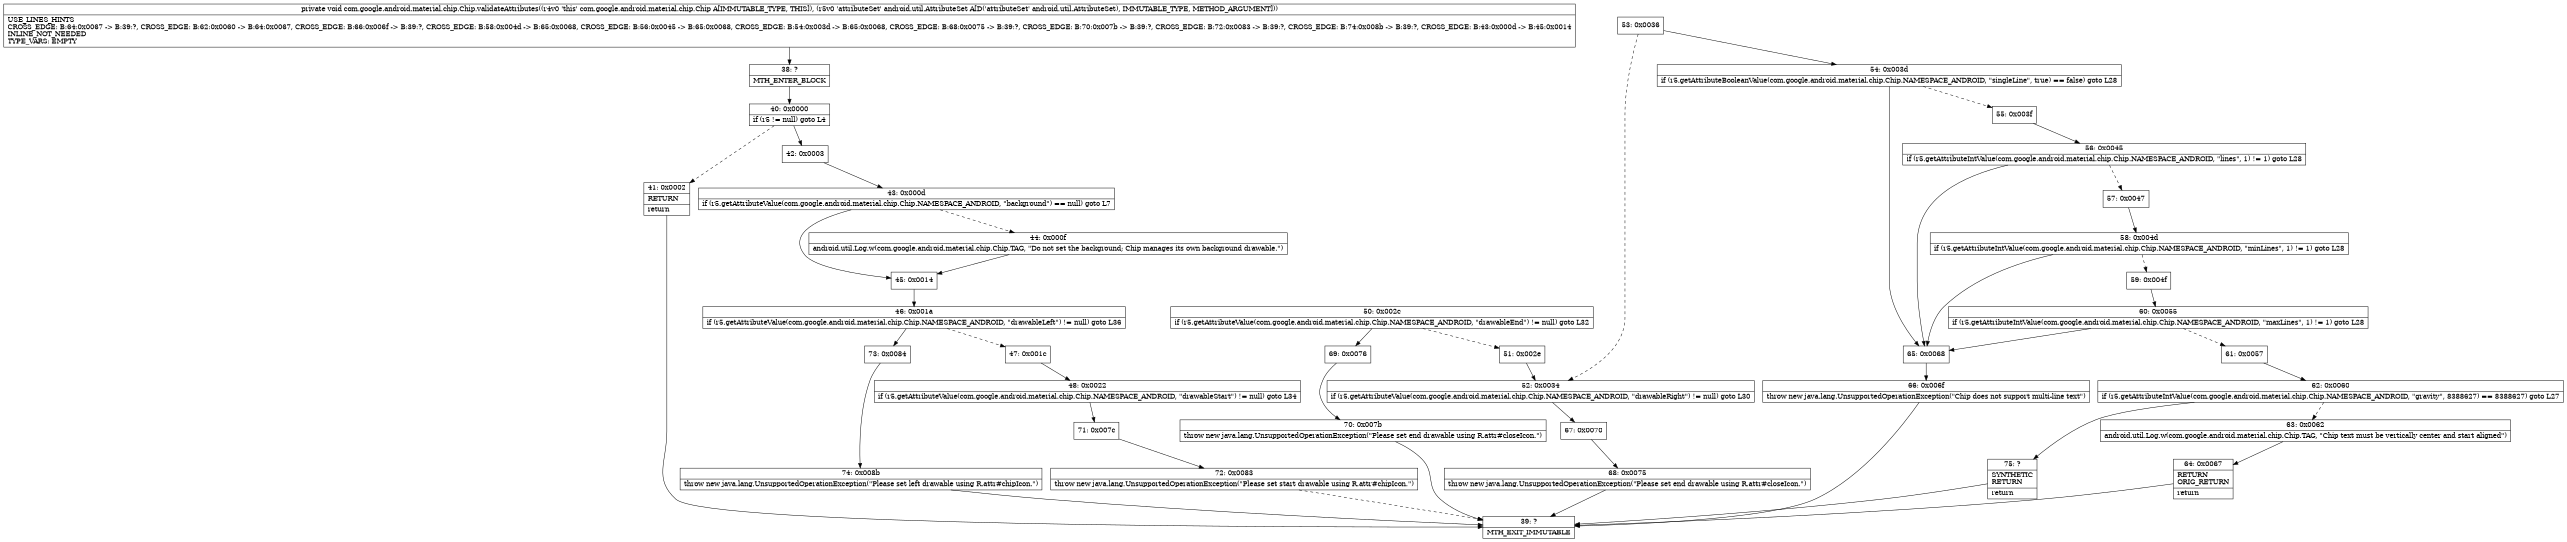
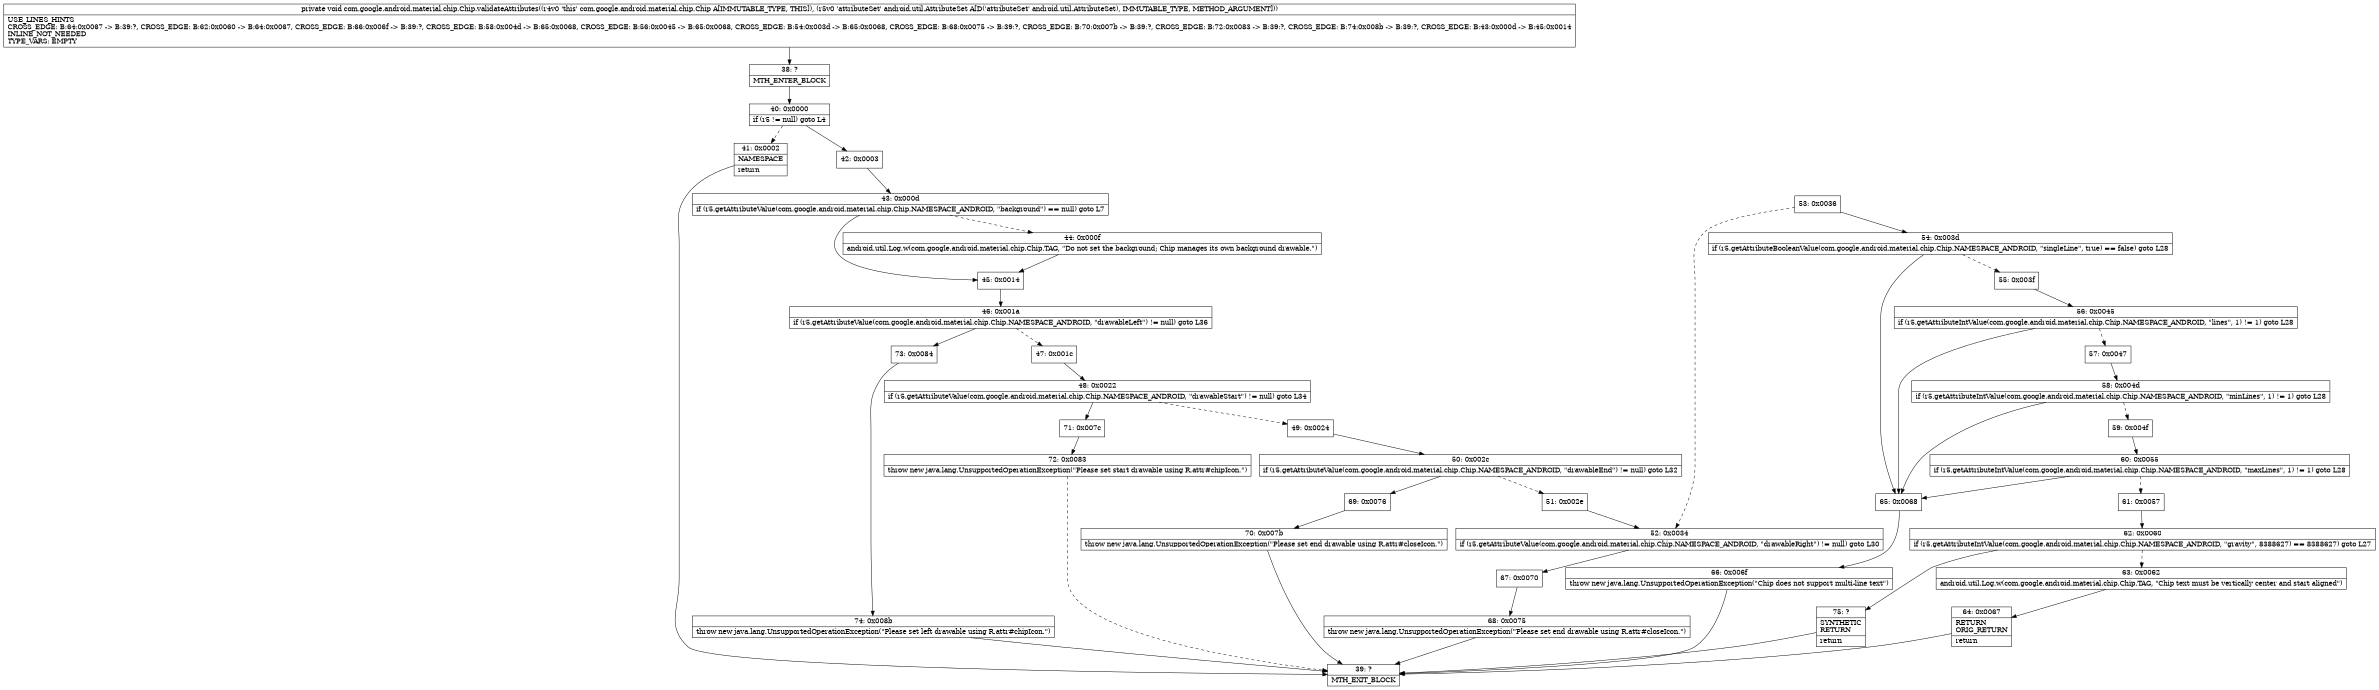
  digraph {
    node [shape=record]
    n1 [label="{38\:\ ?|MTH_ENTER_BLOCK\l}"]
    n2 [label="{40\:\ 0x0000|if (r5 != null) goto L4\l}"]
-   n3 [label="{41\:\ 0x0002|RETURN\l|return\l}"]
+   n3 [label="{41\:\ 0x0002|NAMESPACE\l|return\l}"]
    n4 [label="{42\:\ 0x0003}"]
-   n5 [label="{39\:\ ?|MTH_EXIT_IMMUTABLE\l}"]
+   n5 [label="{39\:\ ?|MTH_EXIT_BLOCK\l}"]
    n6 [label="{43\:\ 0x000d|if (r5.getAttributeValue(com.google.android.material.chip.Chip.NAMESPACE_ANDROID, \"background\") == null) goto L7\l}"]
    n7 [label="{44\:\ 0x000f|android.util.Log.w(com.google.android.material.chip.Chip.TAG, \"Do not set the background; Chip manages its own background drawable.\")\l}"]
    n8 [label="{45\:\ 0x0014}"]
    n9 [label="{46\:\ 0x001a|if (r5.getAttributeValue(com.google.android.material.chip.Chip.NAMESPACE_ANDROID, \"drawableLeft\") != null) goto L36\l}"]
    n10 [label="{47\:\ 0x001c}"]
    n11 [label="{73\:\ 0x0084}"]
    n12 [label="{48\:\ 0x0022|if (r5.getAttributeValue(com.google.android.material.chip.Chip.NAMESPACE_ANDROID, \"drawableStart\") != null) goto L34\l}"]
    n13 [label="{74\:\ 0x008b|throw new java.lang.UnsupportedOperationException(\"Please set left drawable using R.attr#chipIcon.\")\l}"]
+   n14 [label="{49\:\ 0x0024}"]
    n15 [label="{71\:\ 0x007c}"]
    n16 [label="{50\:\ 0x002c|if (r5.getAttributeValue(com.google.android.material.chip.Chip.NAMESPACE_ANDROID, \"drawableEnd\") != null) goto L32\l}"]
    n17 [label="{72\:\ 0x0083|throw new java.lang.UnsupportedOperationException(\"Please set start drawable using R.attr#chipIcon.\")\l}"]
    n18 [label="{51\:\ 0x002e}"]
    n19 [label="{69\:\ 0x0076}"]
    n20 [label="{52\:\ 0x0034|if (r5.getAttributeValue(com.google.android.material.chip.Chip.NAMESPACE_ANDROID, \"drawableRight\") != null) goto L30\l}"]
    n21 [label="{70\:\ 0x007b|throw new java.lang.UnsupportedOperationException(\"Please set end drawable using R.attr#closeIcon.\")\l}"]
    n22 [label="{67\:\ 0x0070}"]
    n23 [label="{53\:\ 0x0036}"]
    n24 [label="{54\:\ 0x003d|if (r5.getAttributeBooleanValue(com.google.android.material.chip.Chip.NAMESPACE_ANDROID, \"singleLine\", true) == false) goto L28\l}"]
    n25 [label="{68\:\ 0x0075|throw new java.lang.UnsupportedOperationException(\"Please set end drawable using R.attr#closeIcon.\")\l}"]
    n26 [label="{55\:\ 0x003f}"]
    n27 [label="{65\:\ 0x0068}"]
    n28 [label="{56\:\ 0x0045|if (r5.getAttributeIntValue(com.google.android.material.chip.Chip.NAMESPACE_ANDROID, \"lines\", 1) != 1) goto L28\l}"]
    n29 [label="{66\:\ 0x006f|throw new java.lang.UnsupportedOperationException(\"Chip does not support multi\-line text\")\l}"]
    n30 [label="{57\:\ 0x0047}"]
    n31 [label="{58\:\ 0x004d|if (r5.getAttributeIntValue(com.google.android.material.chip.Chip.NAMESPACE_ANDROID, \"minLines\", 1) != 1) goto L28\l}"]
    n32 [label="{59\:\ 0x004f}"]
    n33 [label="{60\:\ 0x0055|if (r5.getAttributeIntValue(com.google.android.material.chip.Chip.NAMESPACE_ANDROID, \"maxLines\", 1) != 1) goto L28\l}"]
    n34 [label="{61\:\ 0x0057}"]
    n35 [label="{62\:\ 0x0060|if (r5.getAttributeIntValue(com.google.android.material.chip.Chip.NAMESPACE_ANDROID, \"gravity\", 8388627) == 8388627) goto L27\l}"]
    n36 [label="{63\:\ 0x0062|android.util.Log.w(com.google.android.material.chip.Chip.TAG, \"Chip text must be vertically center and start aligned\")\l}"]
    n37 [label="{75\:\ ?|SYNTHETIC\lRETURN\l|return\l}"]
    n38 [label="{64\:\ 0x0067|RETURN\lORIG_RETURN\l|return\l}"]
    n39 [label="{private void com.google.android.material.chip.Chip.validateAttributes((r4v0 'this' com.google.android.material.chip.Chip A[IMMUTABLE_TYPE, THIS]), (r5v0 'attributeSet' android.util.AttributeSet A[D('attributeSet' android.util.AttributeSet), IMMUTABLE_TYPE, METHOD_ARGUMENT]))  | USE_LINES_HINTS\lCROSS_EDGE: B:64:0x0067 \-\> B:39:?, CROSS_EDGE: B:62:0x0060 \-\> B:64:0x0067, CROSS_EDGE: B:66:0x006f \-\> B:39:?, CROSS_EDGE: B:58:0x004d \-\> B:65:0x0068, CROSS_EDGE: B:56:0x0045 \-\> B:65:0x0068, CROSS_EDGE: B:54:0x003d \-\> B:65:0x0068, CROSS_EDGE: B:68:0x0075 \-\> B:39:?, CROSS_EDGE: B:70:0x007b \-\> B:39:?, CROSS_EDGE: B:72:0x0083 \-\> B:39:?, CROSS_EDGE: B:74:0x008b \-\> B:39:?, CROSS_EDGE: B:43:0x000d \-\> B:45:0x0014\lINLINE_NOT_NEEDED\lTYPE_VARS: EMPTY\l}"]
    n1 -> n2
    n2 -> n3 [style=dashed]
    n2 -> n4
    n3 -> n5
    n4 -> n6
    n6 -> n7 [style=dashed]
    n6 -> n8
    n7 -> n8
    n8 -> n9
    n9 -> n10 [style=dashed]
    n9 -> n11
    n10 -> n12
    n11 -> n13
+   n12 -> n14 [style=dashed]
    n12 -> n15
    n13 -> n5
+   n14 -> n16
    n15 -> n17
    n16 -> n18 [style=dashed]
    n16 -> n19
    n17 -> n5 [style=dashed]
    n18 -> n20
    n19 -> n21
    n20 -> n22
    n21 -> n5
    n22 -> n25
    n23 -> n20 [style=dashed]
    n23 -> n24
    n24 -> n26 [style=dashed]
    n24 -> n27
    n25 -> n5
    n26 -> n28
    n27 -> n29
    n28 -> n27
    n28 -> n30 [style=dashed]
    n29 -> n5
    n30 -> n31
    n31 -> n27
    n31 -> n32 [style=dashed]
    n32 -> n33
    n33 -> n27
    n33 -> n34 [style=dashed]
    n34 -> n35
    n35 -> n36 [style=dashed]
    n35 -> n37
    n36 -> n38
    n37 -> n5
    n38 -> n5
    n39 -> n1
  }
